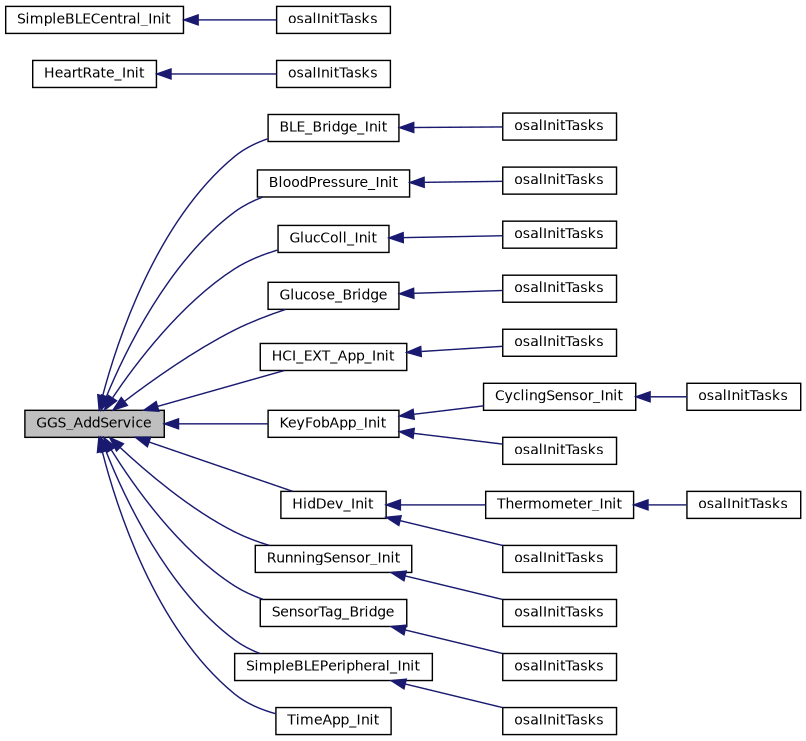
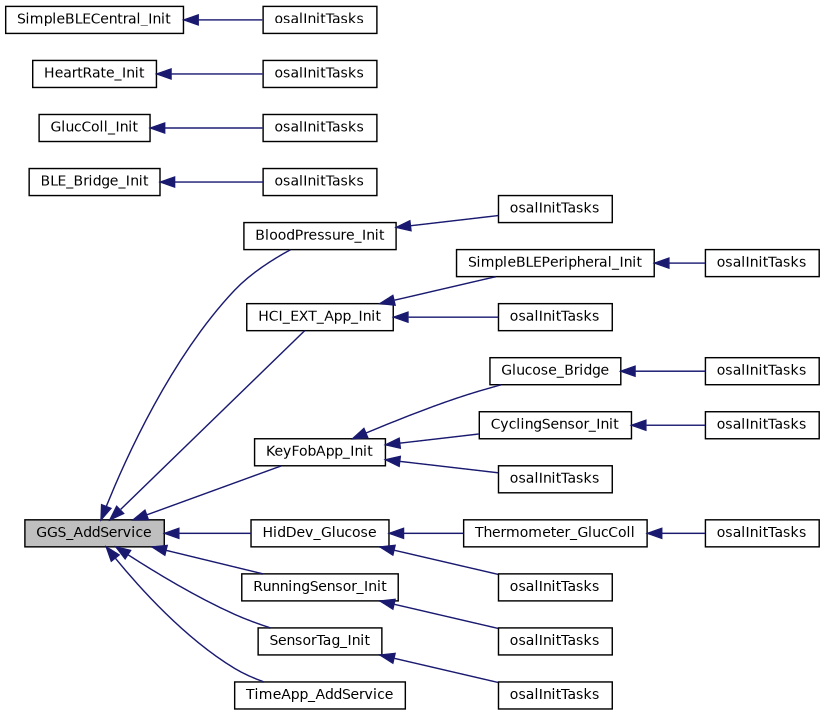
  digraph {
    rankdir=LR
    node [color=black fillcolor=white fontname=Helvetica fontsize=10 shape=record style=filled]
    edge [color=midnightblue dir=back fontname=Helvetica fontsize=10 labelfontname=Helvetica labelfontsize=10 style=solid]
    n1 [fillcolor=grey75 fontcolor=black height=0.2 label=GGS_AddService width=0.4]
    n2 [height=0.2 label=BLE_Bridge_Init width=0.4]
    n3 [height=0.2 label=BloodPressure_Init width=0.4]
    n4 [height=0.2 label=GlucColl_Init width=0.4]
    n5 [height=0.2 label=Glucose_Bridge width=0.4]
    n6 [height=0.2 label=HCI_EXT_App_Init width=0.4]
    n7 [height=0.2 label=KeyFobApp_Init width=0.4]
-   n8 [height=0.2 label=HidDev_Init width=0.4]
+   n8 [height=0.2 label=HidDev_Glucose width=0.4]
    n9 [height=0.2 label=RunningSensor_Init width=0.4]
-   n10 [height=0.2 label=SensorTag_Bridge width=0.4]
+   n10 [height=0.2 label=SensorTag_Init width=0.4]
    n11 [height=0.2 label=SimpleBLEPeripheral_Init width=0.4]
-   n12 [height=0.2 label=TimeApp_Init width=0.4]
+   n12 [height=0.2 label=TimeApp_AddService width=0.4]
    n13 [height=0.2 label=osalInitTasks width=0.4]
    n14 [height=0.2 label=osalInitTasks width=0.4]
    n15 [height=0.2 label=CyclingSensor_Init width=0.4]
    n16 [height=0.2 label=osalInitTasks width=0.4]
    n17 [height=0.2 label=osalInitTasks width=0.4]
    n18 [height=0.2 label=osalInitTasks width=0.4]
    n19 [height=0.2 label=HeartRate_Init width=0.4]
    n20 [height=0.2 label=osalInitTasks width=0.4]
    n21 [height=0.2 label=osalInitTasks width=0.4]
    n22 [height=0.2 label=osalInitTasks width=0.4]
-   n23 [height=0.2 label=Thermometer_Init width=0.4]
+   n23 [height=0.2 label=Thermometer_GlucColl width=0.4]
    n24 [height=0.2 label=osalInitTasks width=0.4]
    n25 [height=0.2 label=osalInitTasks width=0.4]
    n26 [height=0.2 label=osalInitTasks width=0.4]
    n27 [height=0.2 label=SimpleBLECentral_Init width=0.4]
    n28 [height=0.2 label=osalInitTasks width=0.4]
    n29 [height=0.2 label=osalInitTasks width=0.4]
    n30 [height=0.2 label=osalInitTasks width=0.4]
-   n1 -> n2
    n1 -> n3
-   n1 -> n4
-   n1 -> n5
+   n7 -> n5
    n1 -> n6
    n1 -> n7
    n1 -> n8
    n1 -> n9
    n1 -> n10
-   n1 -> n11
+   n6 -> n11
    n1 -> n12
    n2 -> n13
    n3 -> n14
    n4 -> n17
    n5 -> n18
    n6 -> n21
    n7 -> n15
    n7 -> n22
    n8 -> n23
    n8 -> n24
    n9 -> n25
    n10 -> n26
    n11 -> n29
    n15 -> n16
    n19 -> n20
    n23 -> n30
    n27 -> n28
  }
